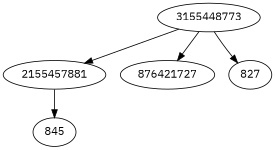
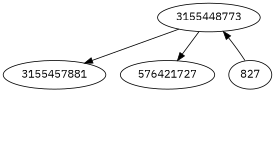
  strict digraph {
    fontname="IBM Plex Mono"
    node [fontname="IBM Plex Mono"]
    edge [fontname="IBM Plex Mono"]
    3155448773
-   3155457881 [label=2155457881]
-   876421727
-   845
+   3155457881
+   876421727 [label=576421727]
    827
    3155448773 -> 3155457881
    3155448773 -> 876421727
-   3155457881 -> 845
-   3155448773 -> 827
+   827 -> 3155448773
  }
